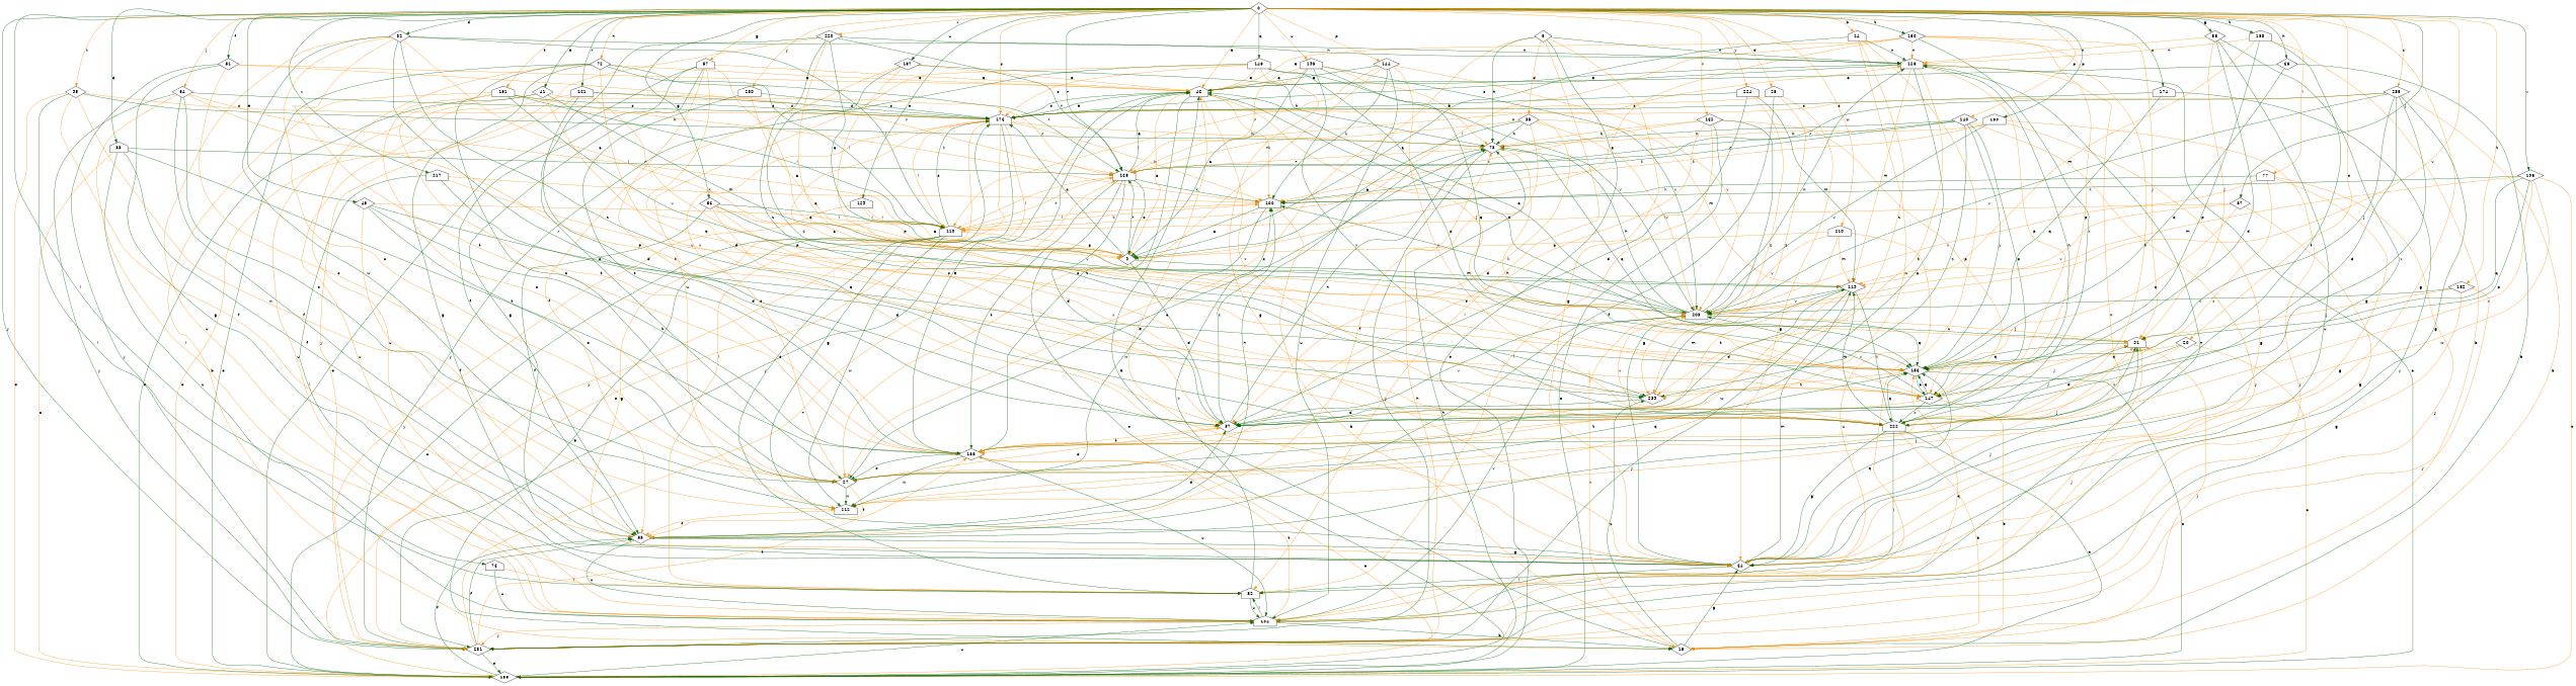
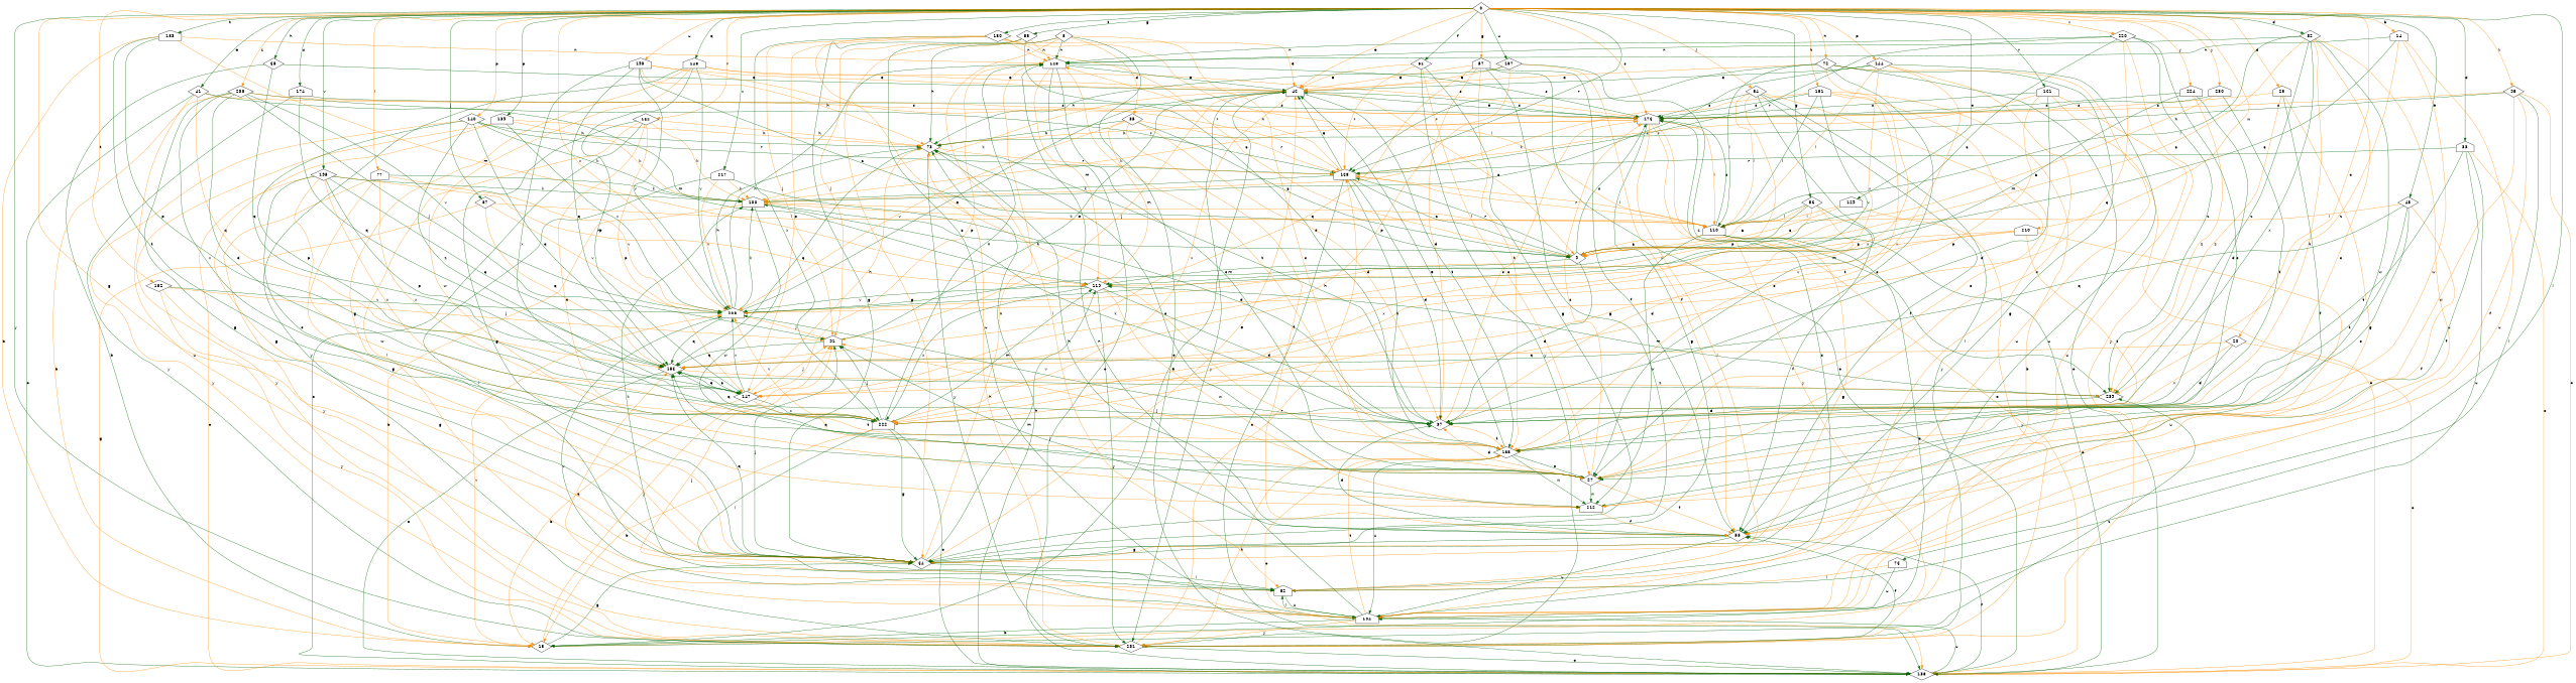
  strict digraph {
    fontname="DejaVu Sans"
    node [fontname="DejaVu Sans" shape=diamond]
    edge [color=darkgreen fontname="DejaVu Sans"]
    14 [shape=house]
    0
    20
    28 [shape=house]
    32
    33 [shape=house]
    41
    45
    46 [shape=house]
    51
    56
    57 [shape=house]
    58
    64
    65
    72
    76 [shape=house]
    77 [shape=house]
    84
    87
    95
    129 [shape=house]
    139 [shape=house]
    140
    144
    148 [shape=house]
    161 [shape=house]
    162
    n29 [label=168 shape=house]
    174 [shape=house]
    176 [shape=house]
    180
    181 [shape=house]
    182
    183 [shape=house]
    187
    193 [shape=house]
    195
    203 [shape=house]
    210 [shape=house]
    217 [shape=house]
    220
    224 [shape=house]
    230 [shape=house]
    231
    238
    128 [shape=house]
    9
    194 [shape=house]
    212 [shape=house]
    239
    138
    37
    156
    222 [shape=house]
    55
    27
    110 [shape=house]
    185
    119
    91 [shape=house]
    100 [shape=house]
    82 [shape=house]
    18
    147
    73
    8
    35
    14 -> 128 [label=n]
    14 -> 9 [label=a]
    14 -> 194 [color=darkorange label=u]
    14 -> 212 [color=darkorange label=w]
    14 -> 239 [color=darkorange label=z]
    0 -> 14 [color=darkorange label=b]
    0 -> 20 [color=darkorange label=c]
    0 -> 28 [color=darkorange label=d]
    0 -> 32 [label=d]
    0 -> 33 [label=d]
    0 -> 41 [label=e]
    0 -> 45 [label=e]
    0 -> 46 [color=darkorange label=e]
    0 -> 51 [label=f]
    0 -> 56 [label=g]
    0 -> 57 [color=darkorange label=g]
    0 -> 58 [label=g]
    0 -> 64 [color=darkorange label=g]
    0 -> 65 [label=h]
    0 -> 72 [color=darkorange label=h]
    0 -> 76 [label=i]
    0 -> 77 [color=darkorange label=i]
    0 -> 84 [color=darkorange label=j]
    0 -> 87 [label=j]
    0 -> 95 [color=darkorange label=k]
    0 -> 129 [label=o]
    0 -> 139 [label=p]
    0 -> 140 [color=darkorange label=p]
    0 -> 144 [color=darkorange label=p]
    0 -> 148 [label=q]
    0 -> 161 [label=r]
    0 -> 162 [color=darkorange label=r]
    0 -> n29 [label=r]
    0 -> 174 [label=s]
    0 -> 176 [color=darkorange label=s]
    0 -> 180 [label=t]
    0 -> 181 [color=darkorange label=t]
    0 -> 182 [color=darkorange label=t]
    0 -> 183 [label=t]
    0 -> 187 [label=u]
    0 -> 193 [color=darkorange label=u]
    0 -> 195 [label=v]
    0 -> 203 [color=darkorange label=v]
    0 -> 210 [color=darkorange label=w]
    0 -> 217 [label=x]
    0 -> 220 [color=darkorange label=x]
    0 -> 224 [color=darkorange label=y]
    0 -> 230 [color=darkorange label=y]
    0 -> 231 [label=y]
    0 -> 238 [color=darkorange label=z]
    20 -> 138 [color=darkorange label=o]
    20 -> 37 [label=d]
    20 -> 156 [color=darkorange label=q]
    20 -> 222 [color=darkorange label=x]
    28 -> 64 [color=darkorange label=g]
    28 -> 176 [color=darkorange label=s]
    28 -> 239 [color=darkorange label=z]
    28 -> 55 [label=f]
    32 -> 128 [label=n]
    32 -> 9 [color=darkorange label=a]
    32 -> 194 [color=darkorange label=u]
    32 -> 212 [label=w]
    32 -> 239 [label=z]
    32 -> 222 [label=x]
    32 -> 27 [color=darkorange label=c]
    32 -> 110 [label=l]
    32 -> 185 [color=darkorange label=t]
    33 -> n29 [label=r]
    33 -> 194 [label=u]
    33 -> 138 [color=darkorange label=o]
    33 -> 55 [label=f]
    33 -> 185 [label=t]
    41 -> 176 [color=darkorange label=s]
    41 -> 194 [color=darkorange label=u]
    41 -> 138 [label=o]
    41 -> 156 [color=darkorange label=q]
    41 -> 119 [label=m]
    45 -> 156 [label=q]
    45 -> 55 [color=darkorange label=f]
    45 -> 27 [label=c]
    45 -> 110 [color=darkorange label=l]
    45 -> 185 [label=t]
    46 -> 176 [label=s]
    46 -> 231 [label=y]
    46 -> 9 [color=darkorange label=a]
    46 -> 222 [color=darkorange label=x]
    46 -> 185 [label=t]
    46 -> 91 [color=darkorange label=j]
    46 -> 100 [color=darkorange label=k]
    51 -> 46 [color=darkorange label=e]
    51 -> 64 [label=g]
    51 -> n29 [color=darkorange label=r]
    51 -> 231 [label=y]
    51 -> 27 [color=darkorange label=c]
    56 -> 203 [label=v]
    56 -> 9 [color=darkorange label=a]
    56 -> 37 [color=darkorange label=d]
    56 -> 222 [color=darkorange label=x]
    56 -> 55 [label=f]
    56 -> 110 [label=l]
    57 -> 46 [color=darkorange label=e]
    57 -> 64 [label=g]
    57 -> 138 [label=o]
    57 -> 37 [color=darkorange label=d]
    57 -> 156 [color=darkorange label=q]
    57 -> 55 [label=f]
    57 -> 185 [color=darkorange label=t]
    58 -> 64 [label=g]
    58 -> 128 [color=darkorange label=n]
    58 -> 194 [label=u]
    58 -> 37 [label=d]
    58 -> 91 [color=darkorange label=j]
    64 -> 46 [color=darkorange label=e]
    64 -> 128 [color=darkorange label=n]
    64 -> 156 [label=q]
    64 -> 119 [label=m]
    64 -> 91 [label=j]
    64 -> 82 [label=i]
    65 -> 46 [label=e]
    65 -> 156 [label=q]
    65 -> 18 [label=b]
    72 -> 46 [color=darkorange label=e]
    72 -> 64 [label=g]
    72 -> n29 [label=r]
    72 -> 194 [color=darkorange label=u]
    72 -> 138 [label=o]
    72 -> 222 [color=darkorange label=x]
    72 -> 27 [label=c]
    72 -> 110 [label=l]
    76 -> 194 [label=u]
    76 -> 82 [color=darkorange label=i]
    77 -> 64 [color=darkorange label=g]
    77 -> 203 [color=darkorange label=v]
    77 -> 231 [color=darkorange label=y]
    77 -> 222 [color=darkorange label=x]
    77 -> 100 [label=k]
    84 -> 176 [label=s]
    84 -> 231 [label=y]
    84 -> 55 [label=f]
    84 -> 27 [label=c]
    84 -> 110 [color=darkorange label=l]
    84 -> 82 [color=darkorange label=i]
    84 -> 147 [color=darkorange label=p]
-   87 -> 64 [color=darkorange label=g]
+   87 -> 138 [color=darkorange label=g]
    87 -> 203 [color=darkorange label=v]
    87 -> 156 [color=darkorange label=q]
    87 -> 110 [color=darkorange label=l]
    95 -> 176 [color=darkorange label=s]
    95 -> 212 [color=darkorange label=w]
    95 -> 138 [color=darkorange label=o]
    95 -> 55 [color=darkorange label=f]
    95 -> 82 [label=i]
    95 -> 73 [label=h]
    129 -> 231 [color=darkorange label=y]
    129 -> 9 [color=darkorange label=a]
    129 -> 110 [color=darkorange label=l]
    139 -> 64 [color=darkorange label=g]
    139 -> 203 [label=v]
    139 -> 231 [color=darkorange label=y]
    139 -> 100 [color=darkorange label=k]
    139 -> 73 [color=darkorange label=h]
    140 -> n29 [label=r]
    140 -> 231 [color=darkorange label=y]
    140 -> 239 [label=z]
-   140 -> 156 [label=y]
+   140 -> 156 [label=q]
    140 -> 100 [label=k]
    140 -> 147 [label=p]
    140 -> 73 [label=h]
    144 -> 46 [label=e]
    144 -> 203 [color=darkorange label=v]
    144 -> 194 [label=u]
    144 -> 222 [color=darkorange label=x]
    144 -> 27 [color=darkorange label=c]
    144 -> 110 [color=darkorange label=l]
    144 -> 100 [label=k]
    148 -> 46 [color=darkorange label=e]
    148 -> 64 [color=darkorange label=g]
    148 -> 176 [color=darkorange label=s]
    148 -> 203 [label=v]
    148 -> 231 [label=y]
    148 -> 212 [color=darkorange label=w]
    148 -> 147 [label=p]
    161 -> n29 [color=darkorange label=r]
    161 -> 176 [label=s]
    161 -> 194 [color=darkorange label=u]
    161 -> 138 [color=darkorange label=o]
    161 -> 37 [label=d]
    161 -> 147 [color=darkorange label=p]
    162 -> 64 [label=g]
    162 -> 138 [label=o]
    162 -> 27 [color=darkorange label=c]
    162 -> 100 [color=darkorange label=k]
    162 -> 82 [color=darkorange label=i]
    162 -> 147 [color=darkorange label=p]
    162 -> 73 [color=darkorange label=h]
    n29 -> 46 [label=e]
    n29 -> 128 [color=darkorange label=n]
    n29 -> 9 [label=a]
    n29 -> 138 [label=o]
    n29 -> 37 [label=d]
    n29 -> 110 [color=darkorange label=l]
    n29 -> 185 [label=t]
    n29 -> 100 [label=k]
    174 -> 176 [label=s]
    174 -> 231 [label=y]
    174 -> 156 [label=q]
    176 -> 46 [label=e]
    176 -> 64 [label=g]
    176 -> 231 [color=darkorange label=y]
    176 -> 138 [color=darkorange label=o]
    176 -> 110 [color=darkorange label=l]
    176 -> 100 [color=darkorange label=k]
    176 -> 82 [color=darkorange label=i]
    176 -> 73 [color=darkorange label=h]
    180 -> 46 [color=darkorange label=e]
    180 -> 128 [color=darkorange label=n]
    180 -> 9 [color=darkorange label=a]
    180 -> 222 [label=x]
    180 -> 110 [color=darkorange label=l]
    180 -> 185 [color=darkorange label=t]
    180 -> 91 [color=darkorange label=j]
    180 -> 147 [color=darkorange label=p]
    181 -> 176 [label=s]
    181 -> 203 [label=v]
    181 -> 27 [color=darkorange label=c]
    181 -> 110 [label=l]
    181 -> 185 [color=darkorange label=t]
    181 -> 100 [color=darkorange label=k]
    181 -> 18 [color=darkorange label=b]
    182 -> 64 [color=darkorange label=g]
    182 -> 203 [label=v]
    182 -> 231 [color=darkorange label=y]
    182 -> 91 [color=darkorange label=j]
    183 -> 128 [color=darkorange label=n]
    183 -> 185 [label=t]
    183 -> 119 [color=darkorange label=m]
    183 -> 18 [color=darkorange label=b]
    183 -> 147 [label=p]
    187 -> 46 [color=darkorange label=e]
    187 -> 239 [label=z]
    187 -> 55 [color=darkorange label=f]
    187 -> 147 [color=darkorange label=p]
    187 -> 73 [label=h]
    193 -> 46 [color=darkorange label=e]
    193 -> n29 [color=darkorange label=r]
    193 -> 203 [label=v]
    193 -> 9 [label=a]
    193 -> 156 [label=q]
    193 -> 222 [label=x]
    193 -> 73 [color=darkorange label=h]
    195 -> 212 [color=darkorange label=w]
    195 -> 138 [color=darkorange label=o]
    195 -> 156 [label=q]
    195 -> 222 [color=darkorange label=x]
+   195 -> 27 [label=c]
    195 -> 119 [color=darkorange label=m]
    195 -> 100 [label=k]
    195 -> 147 [label=p]
    203 -> 46 [label=e]
    203 -> 128 [label=n]
    203 -> 156 [label=q]
    203 -> 91 [color=darkorange label=j]
    203 -> 100 [label=k]
    203 -> 73 [label=h]
    210 -> 203 [color=darkorange label=v]
    210 -> 9 [color=darkorange label=a]
    210 -> 194 [color=darkorange label=u]
    210 -> 185 [color=darkorange label=t]
    210 -> 119 [color=darkorange label=m]
    217 -> 203 [color=darkorange label=v]
    217 -> 37 [label=d]
    217 -> 100 [color=darkorange label=k]
    217 -> 82 [label=i]
    220 -> n29 [label=r]
    220 -> 231 [color=darkorange label=y]
    220 -> 128 [label=n]
    220 -> 9 [label=a]
    220 -> 239 [label=z]
    220 -> 156 [color=darkorange label=q]
    220 -> 27 [label=c]
    224 -> 176 [label=s]
    224 -> 239 [color=darkorange label=z]
    224 -> 37 [label=d]
    224 -> 119 [label=m]
    230 -> 176 [label=s]
    230 -> 9 [color=darkorange label=a]
    230 -> 185 [label=t]
    231 -> n29 [color=darkorange label=r]
    231 -> 138 [label=o]
    231 -> 55 [label=f]
    231 -> 185 [color=darkorange label=t]
    231 -> 73 [color=darkorange label=h]
    238 -> 64 [label=g]
    238 -> n29 [label=r]
    238 -> 176 [color=darkorange label=s]
    238 -> 203 [label=v]
    238 -> 37 [label=d]
    238 -> 222 [label=x]
    238 -> 91 [label=j]
    238 -> 18 [color=darkorange label=b]
    128 -> 46 [label=e]
    128 -> 176 [label=s]
    128 -> 138 [label=o]
    128 -> 27 [label=c]
    128 -> 185 [color=darkorange label=t]
    128 -> 119 [color=darkorange label=m]
    128 -> 147 [color=darkorange label=p]
    9 -> n29 [label=r]
    9 -> 176 [label=s]
    9 -> 37 [label=d]
    9 -> 119 [label=m]
    194 -> 203 [label=v]
    194 -> 231 [color=darkorange label=y]
    194 -> 128 [label=n]
    194 -> 156 [color=darkorange label=q]
    194 -> 185 [color=darkorange label=t]
    194 -> 91 [color=darkorange label=j]
    194 -> 82 [label=i]
    194 -> 18 [label=b]
    212 -> 55 [color=darkorange label=f]
    239 -> 37 [label=d]
    239 -> 119 [label=m]
    138 -> 194 [label=u]
    138 -> 55 [label=f]
    138 -> 73 [label=h]
    37 -> 176 [color=darkorange label=s]
    37 -> 203 [label=v]
    37 -> 185 [color=darkorange label=t]
    37 -> 100 [label=k]
    37 -> 73 [label=h]
    156 -> 239 [color=darkorange label=z]
    156 -> 138 [label=o]
    156 -> 147 [label=a]
    222 -> 64 [label=g]
    222 -> 203 [color=darkorange label=v]
    222 -> 128 [label=n]
    222 -> 138 [label=o]
    222 -> 156 [label=q]
    222 -> 119 [label=m]
    222 -> 91 [label=j]
    222 -> 82 [label=i]
    222 -> 18 [color=darkorange label=b]
    55 -> 64 [label=g]
    55 -> 194 [label=u]
    55 -> 37 [label=d]
    55 -> 91 [label=j]
    55 -> 73 [label=h]
    27 -> 176 [color=darkorange label=s]
    27 -> 212 [label=w]
    27 -> 37 [color=darkorange label=d]
    27 -> 156 [label=q]
    27 -> 55 [color=darkorange label=f]
    27 -> 91 [color=darkorange label=j]
    110 -> 64 [color=darkorange label=g]
    110 -> n29 [color=darkorange label=r]
    110 -> 176 [label=s]
    110 -> 9 [color=darkorange label=a]
    110 -> 212 [label=w]
    110 -> 138 [label=o]
    110 -> 100 [color=darkorange label=k]
    110 -> 18 [label=b]
    185 -> 46 [label=e]
    185 -> 194 [label=u]
    185 -> 212 [label=w]
    185 -> 138 [color=darkorange label=o]
    185 -> 27 [label=c]
    119 -> 203 [label=v]
    119 -> 231 [label=y]
    119 -> 212 [color=darkorange label=w]
    119 -> 37 [label=d]
    119 -> 222 [label=x]
    91 -> 46 [label=e]
    91 -> 156 [label=q]
    100 -> 9 [label=a]
    100 -> 212 [label=w]
    100 -> 110 [color=darkorange label=l]
    100 -> 18 [color=darkorange label=b]
    82 -> 176 [label=s]
    82 -> 194 [label=u]
    82 -> 100 [label=k]
    18 -> 46 [label=e]
    18 -> 64 [label=g]
    18 -> 203 [color=darkorange label=v]
    18 -> 239 [label=z]
    18 -> 91 [color=darkorange label=j]
    147 -> 203 [label=v]
    147 -> 156 [label=q]
    147 -> 222 [label=x]
    147 -> 185 [color=darkorange label=t]
    147 -> 91 [color=darkorange label=j]
    147 -> 18 [color=darkorange label=b]
    147 -> 73 [color=darkorange label=h]
    73 -> n29 [color=darkorange label=r]
    73 -> 231 [label=y]
    73 -> 156 [label=q]
    73 -> 27 [label=c]
    8 -> 64 [color=darkorange label=g]
    8 -> 128 [label=n]
    8 -> 138 [label=o]
    8 -> 27 [color=darkorange label=c]
    8 -> 82 [color=darkorange label=i]
    8 -> 73 [label=h]
    8 -> 35 [color=darkorange label=d]
    35 -> n29 [color=darkorange label=r]
    35 -> 203 [color=darkorange label=v]
    35 -> 9 [label=a]
    35 -> 37 [color=darkorange label=d]
    35 -> 55 [color=darkorange label=f]
    35 -> 119 [color=darkorange label=m]
    35 -> 73 [label=h]
  }
